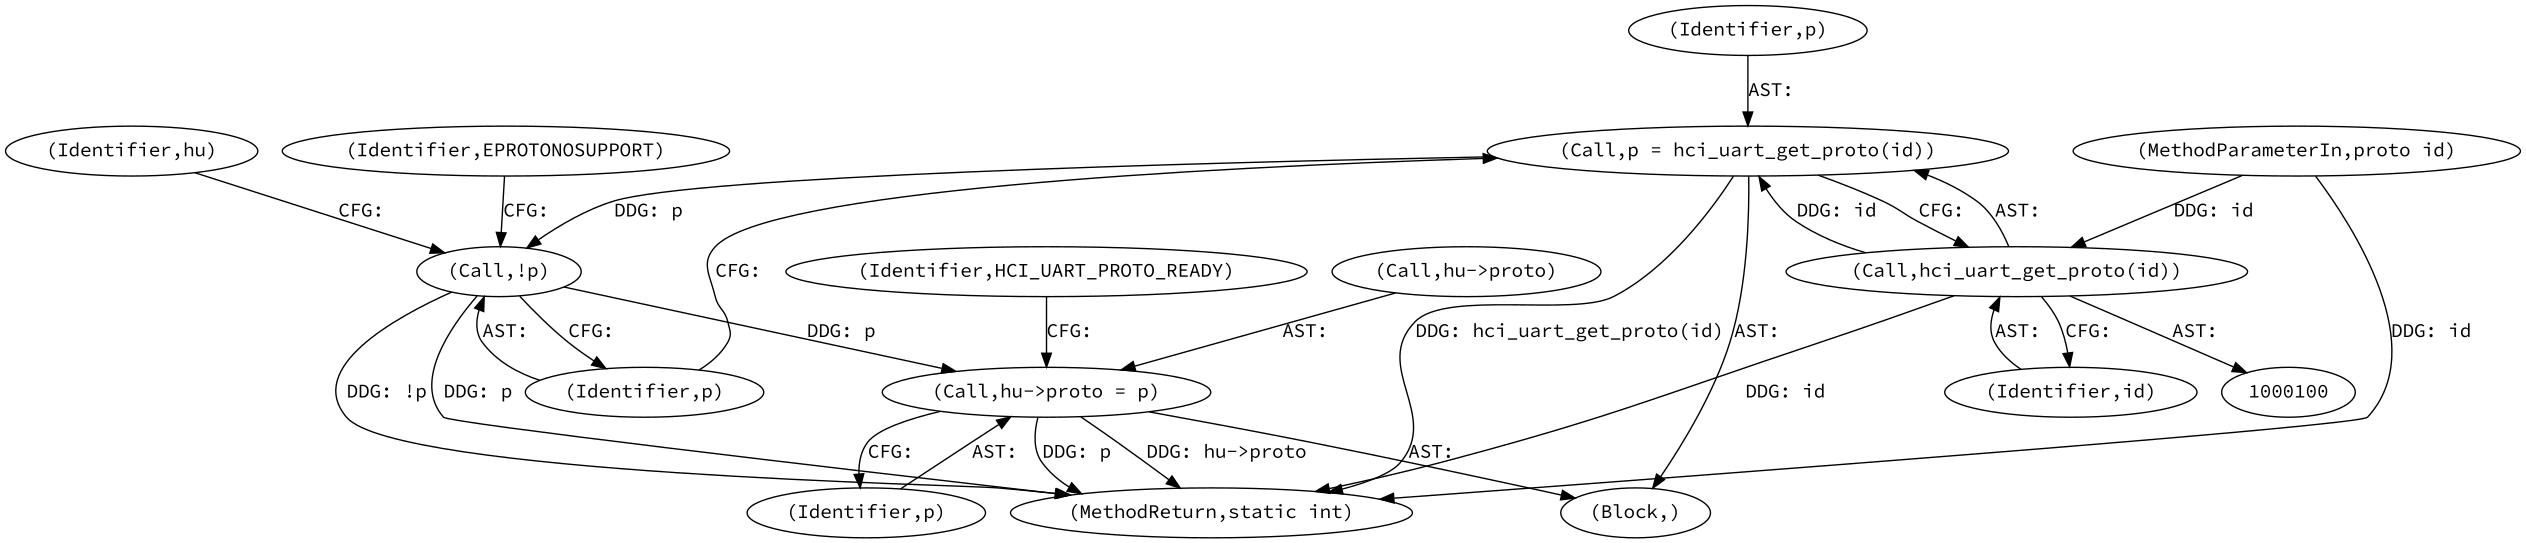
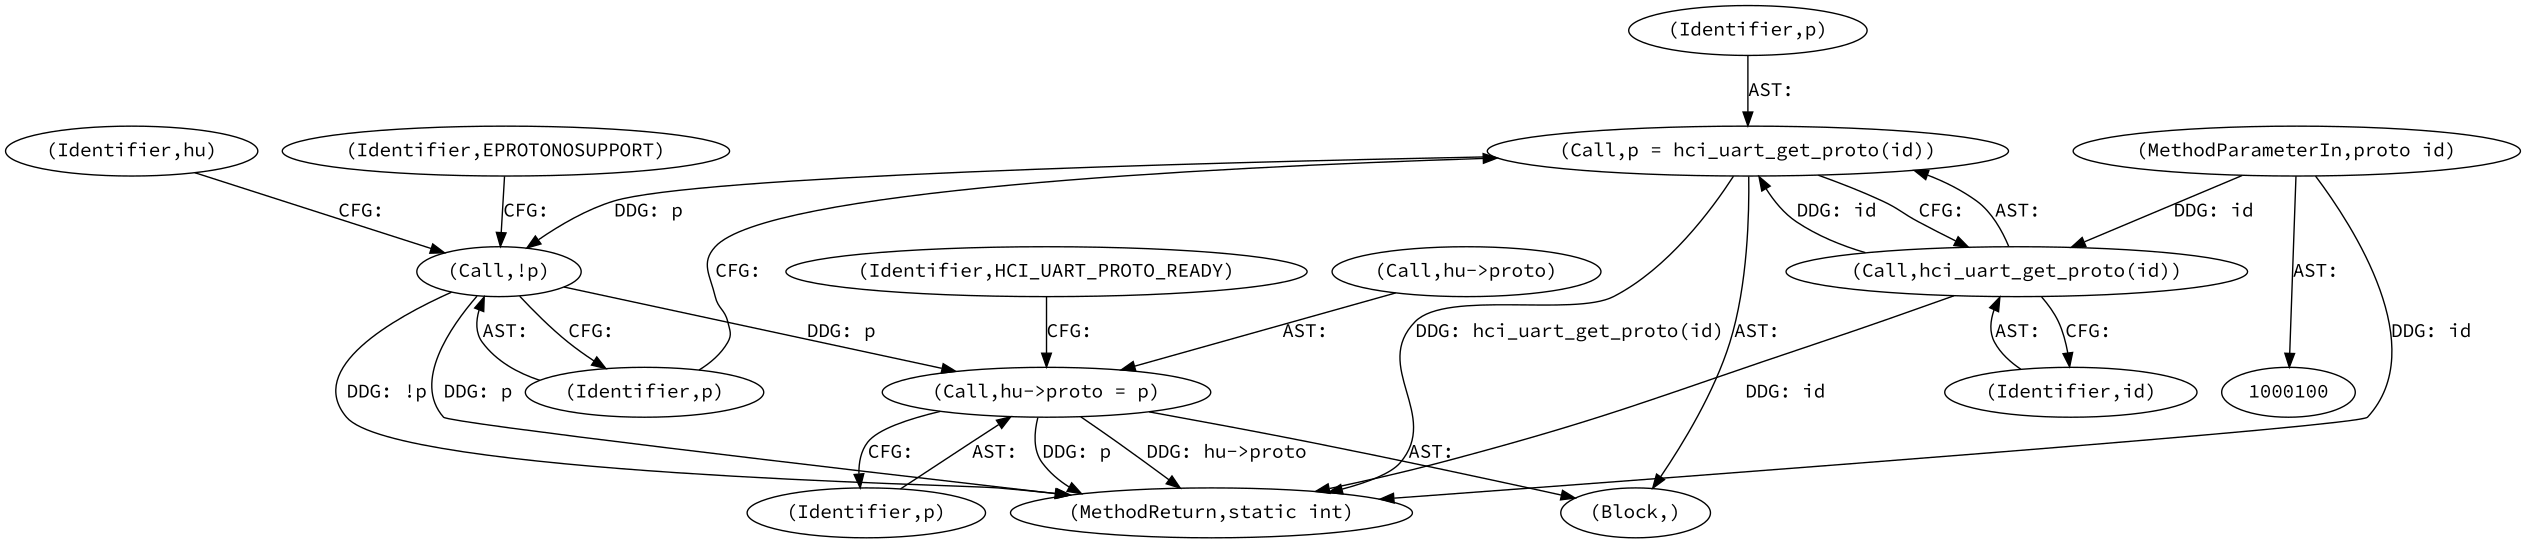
  digraph {
    fontname="Source Code Pro"
    node [fontname="Source Code Pro"]
    edge [fontname="Source Code Pro"]
    n1 [label="(Call,hu->proto = p)"]
    n2 [label="(Block,)"]
    n3 [label="(Identifier,p)"]
    n4 [label="(MethodReturn,static int)"]
    n5 [label="(Call,!p)"]
    n6 [label="(Identifier,p)"]
    n7 [label="(Call,p = hci_uart_get_proto(id))"]
    n8 [label="(Call,hci_uart_get_proto(id))"]
    n9 [label="(Identifier,id)"]
    n10 [label="(MethodParameterIn,proto id)"]
    1000100
    n12 [label="(Identifier,HCI_UART_PROTO_READY)"]
    n13 [label="(Identifier,p)"]
    n14 [label="(Identifier,hu)"]
    n15 [label="(Identifier,EPROTONOSUPPORT)"]
    n16 [label="(Call,hu->proto)"]
    n1 -> n2 [label="AST: "]
    n1 -> n3 [label="CFG: "]
    n1 -> n4 [label="DDG: hu->proto"]
    n1 -> n4 [label="DDG: p"]
    n3 -> n1 [label="AST: "]
    n5 -> n1 [label="DDG: p"]
    n5 -> n4 [label="DDG: p"]
    n5 -> n4 [label="DDG: !p"]
    n5 -> n6 [label="CFG: "]
    n6 -> n5 [label="AST: "]
    n6 -> n7 [label="CFG: "]
    n7 -> n2 [label="AST: "]
    n7 -> n4 [label="DDG: hci_uart_get_proto(id)"]
    n7 -> n5 [label="DDG: p"]
    n7 -> n8 [label="CFG: "]
    n8 -> n4 [label="DDG: id"]
    n8 -> n7 [label="AST: "]
    n8 -> n7 [label="DDG: id"]
    n8 -> n9 [label="CFG: "]
    n9 -> n8 [label="AST: "]
    n10 -> n4 [label="DDG: id"]
    n10 -> n8 [label="DDG: id"]
-   n8 -> 1000100 [label="AST: "]
+   n10 -> 1000100 [label="AST: "]
    n12 -> n1 [label="CFG: "]
    n13 -> n7 [label="AST: "]
    n14 -> n5 [label="CFG: "]
    n15 -> n5 [label="CFG: "]
    n16 -> n1 [label="AST: "]
  }
